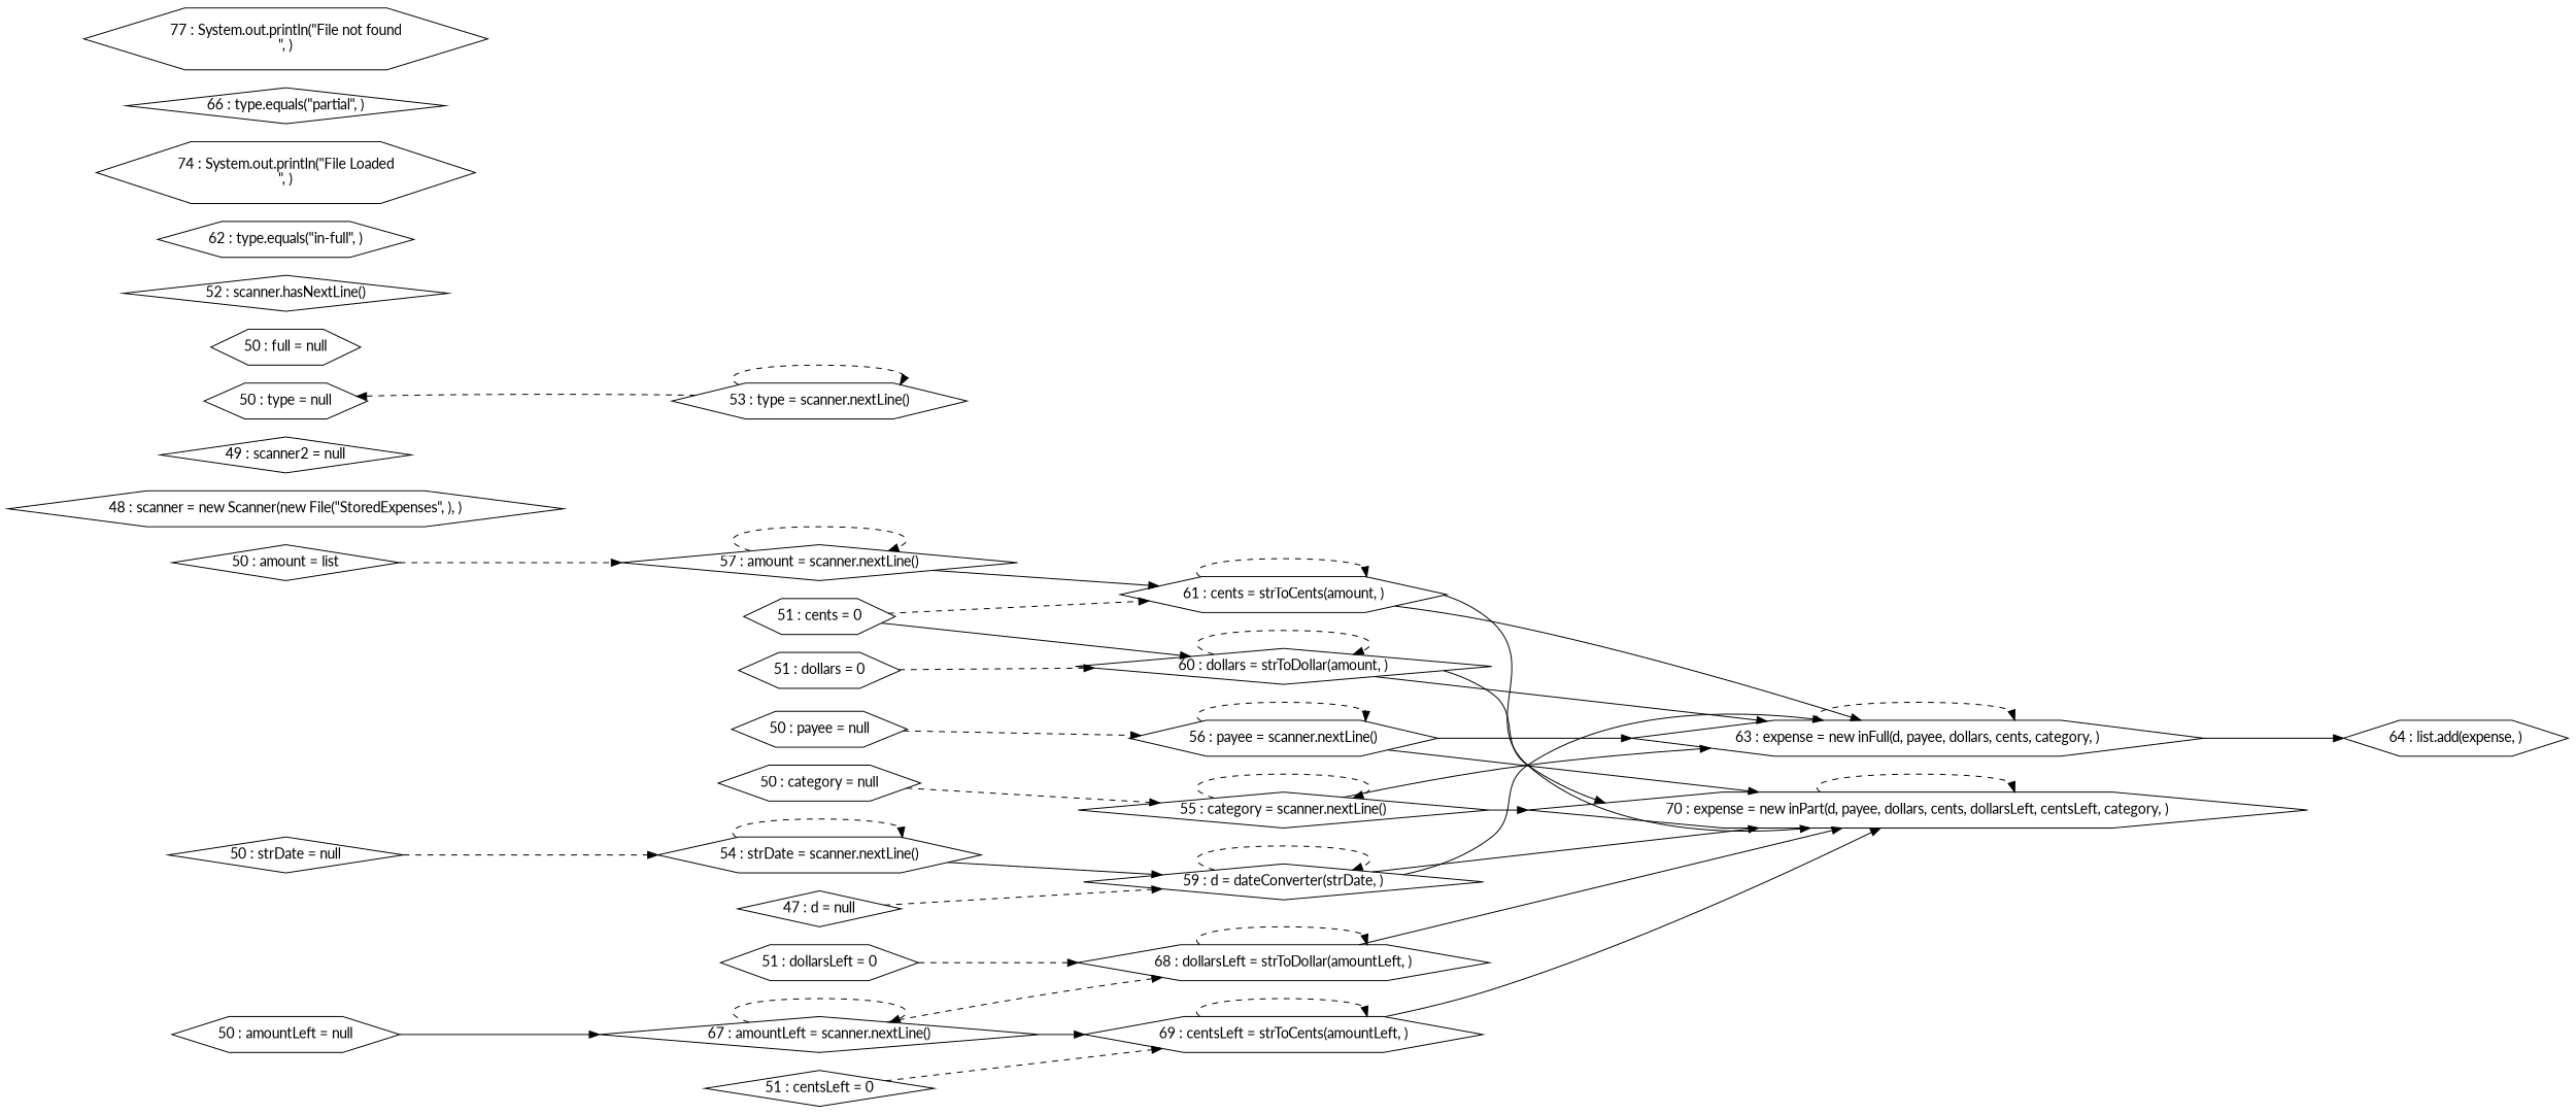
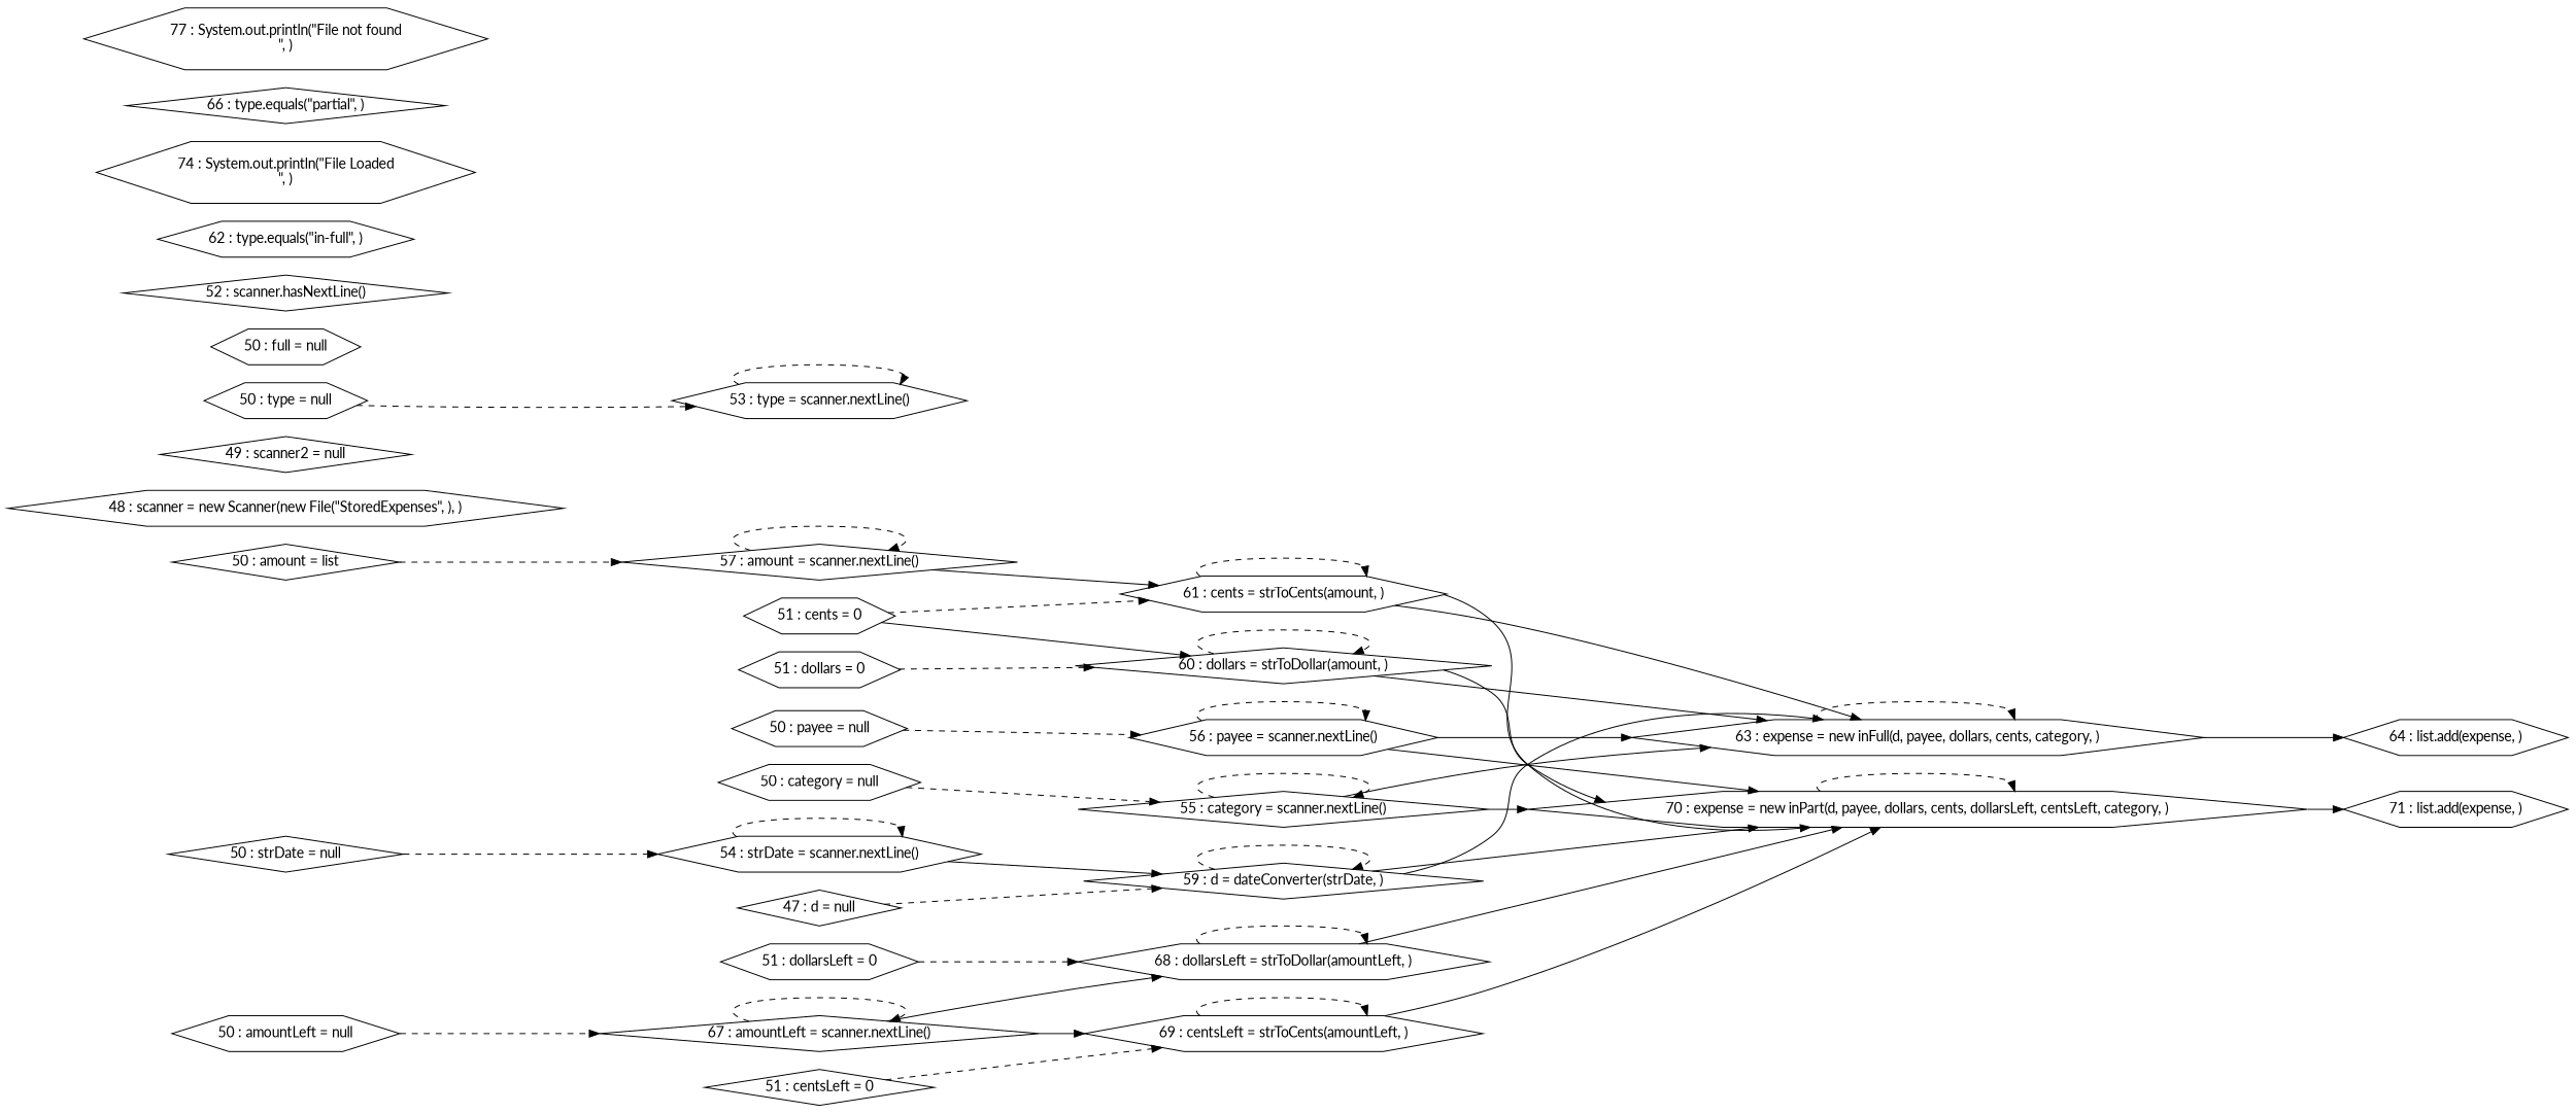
  digraph {
    fontname=Lato
    rankdir=LR
    node [fontname=Lato shape=hexagon]
    edge [fontname=Lato style=dashed]
    "47 : d = null" [shape=diamond]
    "59 : d = dateConverter(strDate, )" [shape=diamond]
    "70 : expense = new inPart(d, payee, dollars, cents, dollarsLeft, centsLeft, category, )"
    "63 : expense = new inFull(d, payee, dollars, cents, category, )"
+   "71 : list.add(expense, )"
    "64 : list.add(expense, )"
    "48 : scanner = new Scanner(new File(\"StoredExpenses\", ), )"
    "49 : scanner2 = null" [shape=diamond]
    "50 : type = null"
    "53 : type = scanner.nextLine()"
    n11 [label="50 : full = null"]
    "50 : strDate = null" [shape=diamond]
    "54 : strDate = scanner.nextLine()"
    "50 : payee = null"
    "56 : payee = scanner.nextLine()"
    n16 [label="50 : amount = list" shape=diamond]
    "57 : amount = scanner.nextLine()" [shape=diamond]
    "61 : cents = strToCents(amount, )"
    "60 : dollars = strToDollar(amount, )" [shape=diamond]
    "67 : amountLeft = scanner.nextLine()" [shape=diamond]
    "50 : amountLeft = null"
    "68 : dollarsLeft = strToDollar(amountLeft, )"
    "69 : centsLeft = strToCents(amountLeft, )"
    "55 : category = scanner.nextLine()" [shape=diamond]
    "50 : category = null"
    "51 : dollars = 0"
    "51 : cents = 0"
    "51 : dollarsLeft = 0"
    "51 : centsLeft = 0" [shape=diamond]
    "52 : scanner.hasNextLine()" [shape=diamond]
    "62 : type.equals(\"in-full\", )"
    "74 : System.out.println(\"File Loaded\n\", )"
    "66 : type.equals(\"partial\", )" [shape=diamond]
    "77 : System.out.println(\"File not found\n\", )"
    "47 : d = null" -> "59 : d = dateConverter(strDate, )"
    "59 : d = dateConverter(strDate, )" -> "59 : d = dateConverter(strDate, )"
    "59 : d = dateConverter(strDate, )" -> "70 : expense = new inPart(d, payee, dollars, cents, dollarsLeft, centsLeft, category, )" [style=""]
    "59 : d = dateConverter(strDate, )" -> "63 : expense = new inFull(d, payee, dollars, cents, category, )" [style=""]
    "70 : expense = new inPart(d, payee, dollars, cents, dollarsLeft, centsLeft, category, )" -> "70 : expense = new inPart(d, payee, dollars, cents, dollarsLeft, centsLeft, category, )"
+   "70 : expense = new inPart(d, payee, dollars, cents, dollarsLeft, centsLeft, category, )" -> "71 : list.add(expense, )" [style=""]
    "63 : expense = new inFull(d, payee, dollars, cents, category, )" -> "63 : expense = new inFull(d, payee, dollars, cents, category, )"
    "63 : expense = new inFull(d, payee, dollars, cents, category, )" -> "64 : list.add(expense, )" [style=""]
-   "53 : type = scanner.nextLine()" -> "50 : type = null"
+   "50 : type = null" -> "53 : type = scanner.nextLine()"
    "53 : type = scanner.nextLine()" -> "53 : type = scanner.nextLine()"
    "50 : strDate = null" -> "54 : strDate = scanner.nextLine()"
    "54 : strDate = scanner.nextLine()" -> "59 : d = dateConverter(strDate, )" [style=""]
    "54 : strDate = scanner.nextLine()" -> "54 : strDate = scanner.nextLine()"
    "50 : payee = null" -> "56 : payee = scanner.nextLine()"
    "56 : payee = scanner.nextLine()" -> "70 : expense = new inPart(d, payee, dollars, cents, dollarsLeft, centsLeft, category, )" [style=""]
    "56 : payee = scanner.nextLine()" -> "63 : expense = new inFull(d, payee, dollars, cents, category, )" [style=""]
    "56 : payee = scanner.nextLine()" -> "56 : payee = scanner.nextLine()"
    n16 -> "57 : amount = scanner.nextLine()"
    "57 : amount = scanner.nextLine()" -> "57 : amount = scanner.nextLine()"
    "57 : amount = scanner.nextLine()" -> "61 : cents = strToCents(amount, )" [style=""]
    "61 : cents = strToCents(amount, )" -> "70 : expense = new inPart(d, payee, dollars, cents, dollarsLeft, centsLeft, category, )" [style=""]
    "61 : cents = strToCents(amount, )" -> "63 : expense = new inFull(d, payee, dollars, cents, category, )" [style=""]
    "61 : cents = strToCents(amount, )" -> "61 : cents = strToCents(amount, )"
    "60 : dollars = strToDollar(amount, )" -> "70 : expense = new inPart(d, payee, dollars, cents, dollarsLeft, centsLeft, category, )" [style=""]
    "60 : dollars = strToDollar(amount, )" -> "63 : expense = new inFull(d, payee, dollars, cents, category, )" [style=""]
    "60 : dollars = strToDollar(amount, )" -> "60 : dollars = strToDollar(amount, )"
    "67 : amountLeft = scanner.nextLine()" -> "67 : amountLeft = scanner.nextLine()"
-   "67 : amountLeft = scanner.nextLine()" -> "68 : dollarsLeft = strToDollar(amountLeft, )"
+   "67 : amountLeft = scanner.nextLine()" -> "68 : dollarsLeft = strToDollar(amountLeft, )" [style=""]
    "67 : amountLeft = scanner.nextLine()" -> "69 : centsLeft = strToCents(amountLeft, )" [style=""]
-   "50 : amountLeft = null" -> "67 : amountLeft = scanner.nextLine()" [style=solid]
+   "50 : amountLeft = null" -> "67 : amountLeft = scanner.nextLine()"
    "68 : dollarsLeft = strToDollar(amountLeft, )" -> "70 : expense = new inPart(d, payee, dollars, cents, dollarsLeft, centsLeft, category, )" [style=""]
    "68 : dollarsLeft = strToDollar(amountLeft, )" -> "68 : dollarsLeft = strToDollar(amountLeft, )"
    "69 : centsLeft = strToCents(amountLeft, )" -> "70 : expense = new inPart(d, payee, dollars, cents, dollarsLeft, centsLeft, category, )" [style=""]
    "69 : centsLeft = strToCents(amountLeft, )" -> "69 : centsLeft = strToCents(amountLeft, )"
    "55 : category = scanner.nextLine()" -> "70 : expense = new inPart(d, payee, dollars, cents, dollarsLeft, centsLeft, category, )" [style=""]
    "55 : category = scanner.nextLine()" -> "63 : expense = new inFull(d, payee, dollars, cents, category, )" [style=""]
    "55 : category = scanner.nextLine()" -> "55 : category = scanner.nextLine()"
    "50 : category = null" -> "55 : category = scanner.nextLine()"
    "51 : dollars = 0" -> "60 : dollars = strToDollar(amount, )"
    "51 : cents = 0" -> "61 : cents = strToCents(amount, )"
    "51 : cents = 0" -> "60 : dollars = strToDollar(amount, )" [style=""]
    "51 : dollarsLeft = 0" -> "68 : dollarsLeft = strToDollar(amountLeft, )"
    "51 : centsLeft = 0" -> "69 : centsLeft = strToCents(amountLeft, )"
  }
